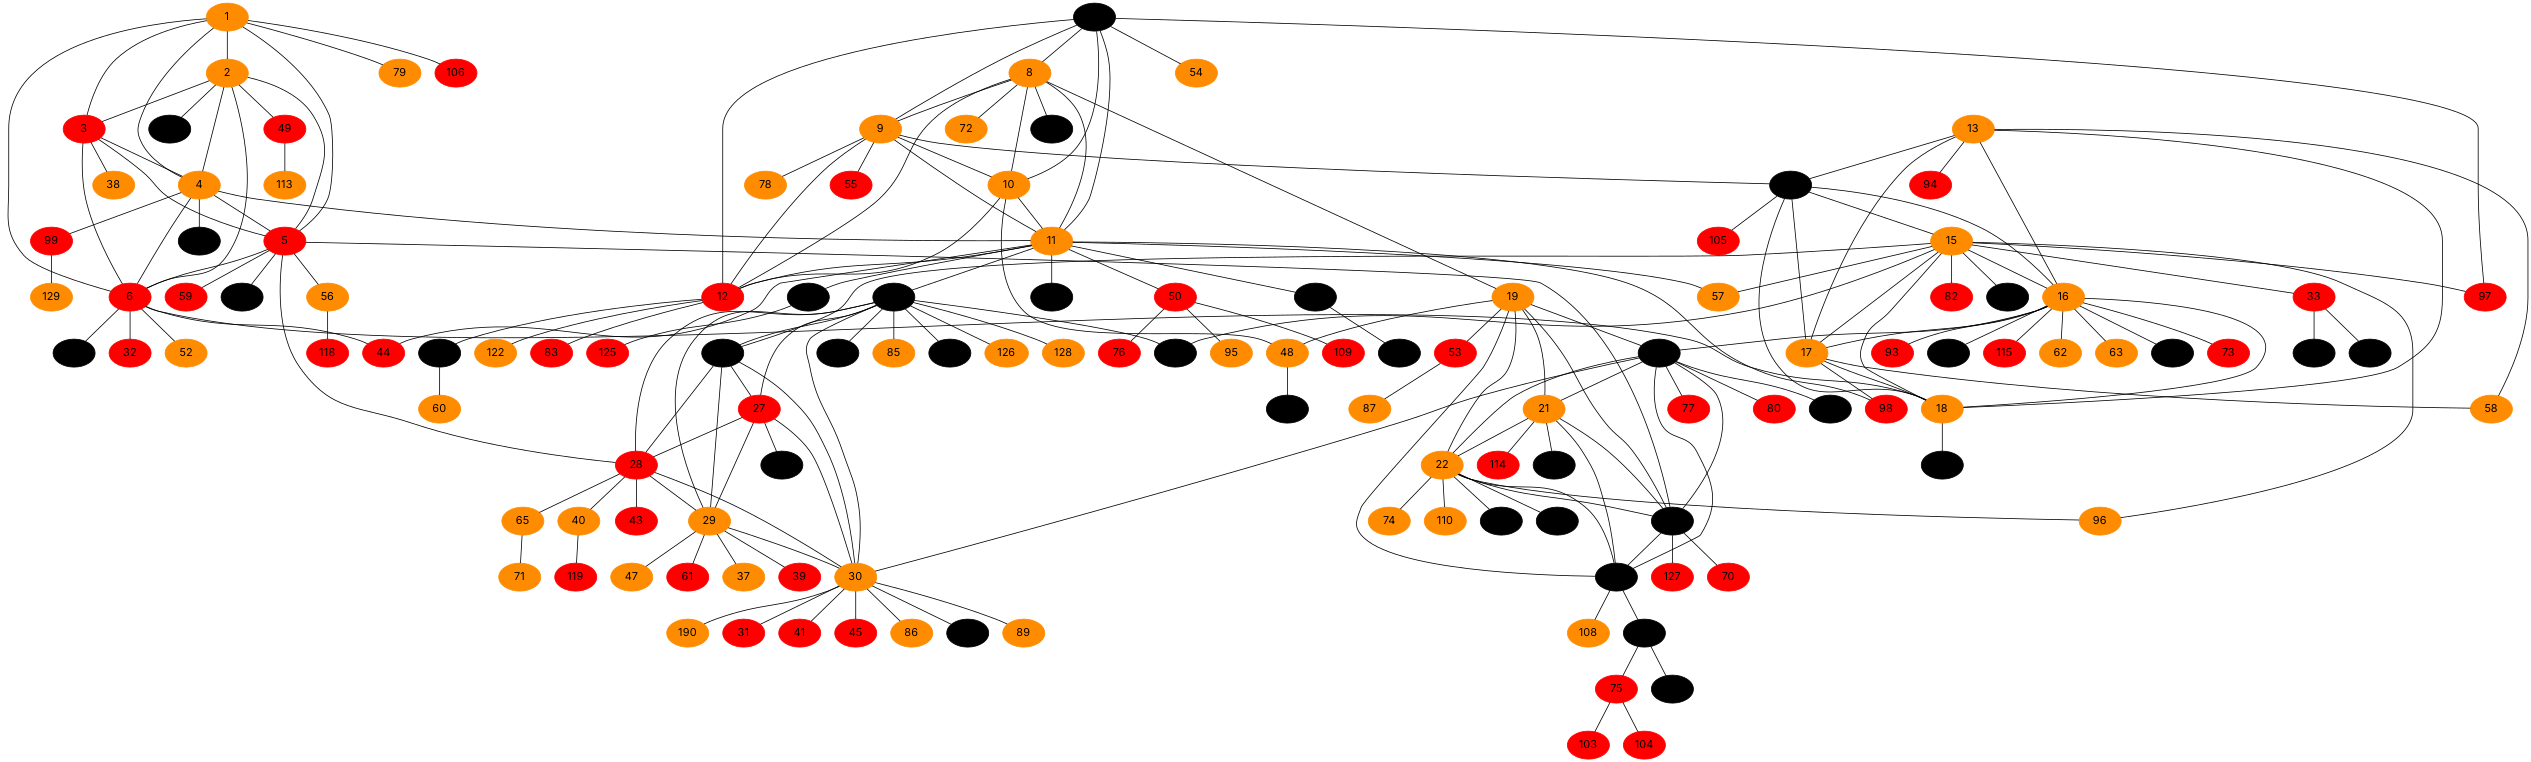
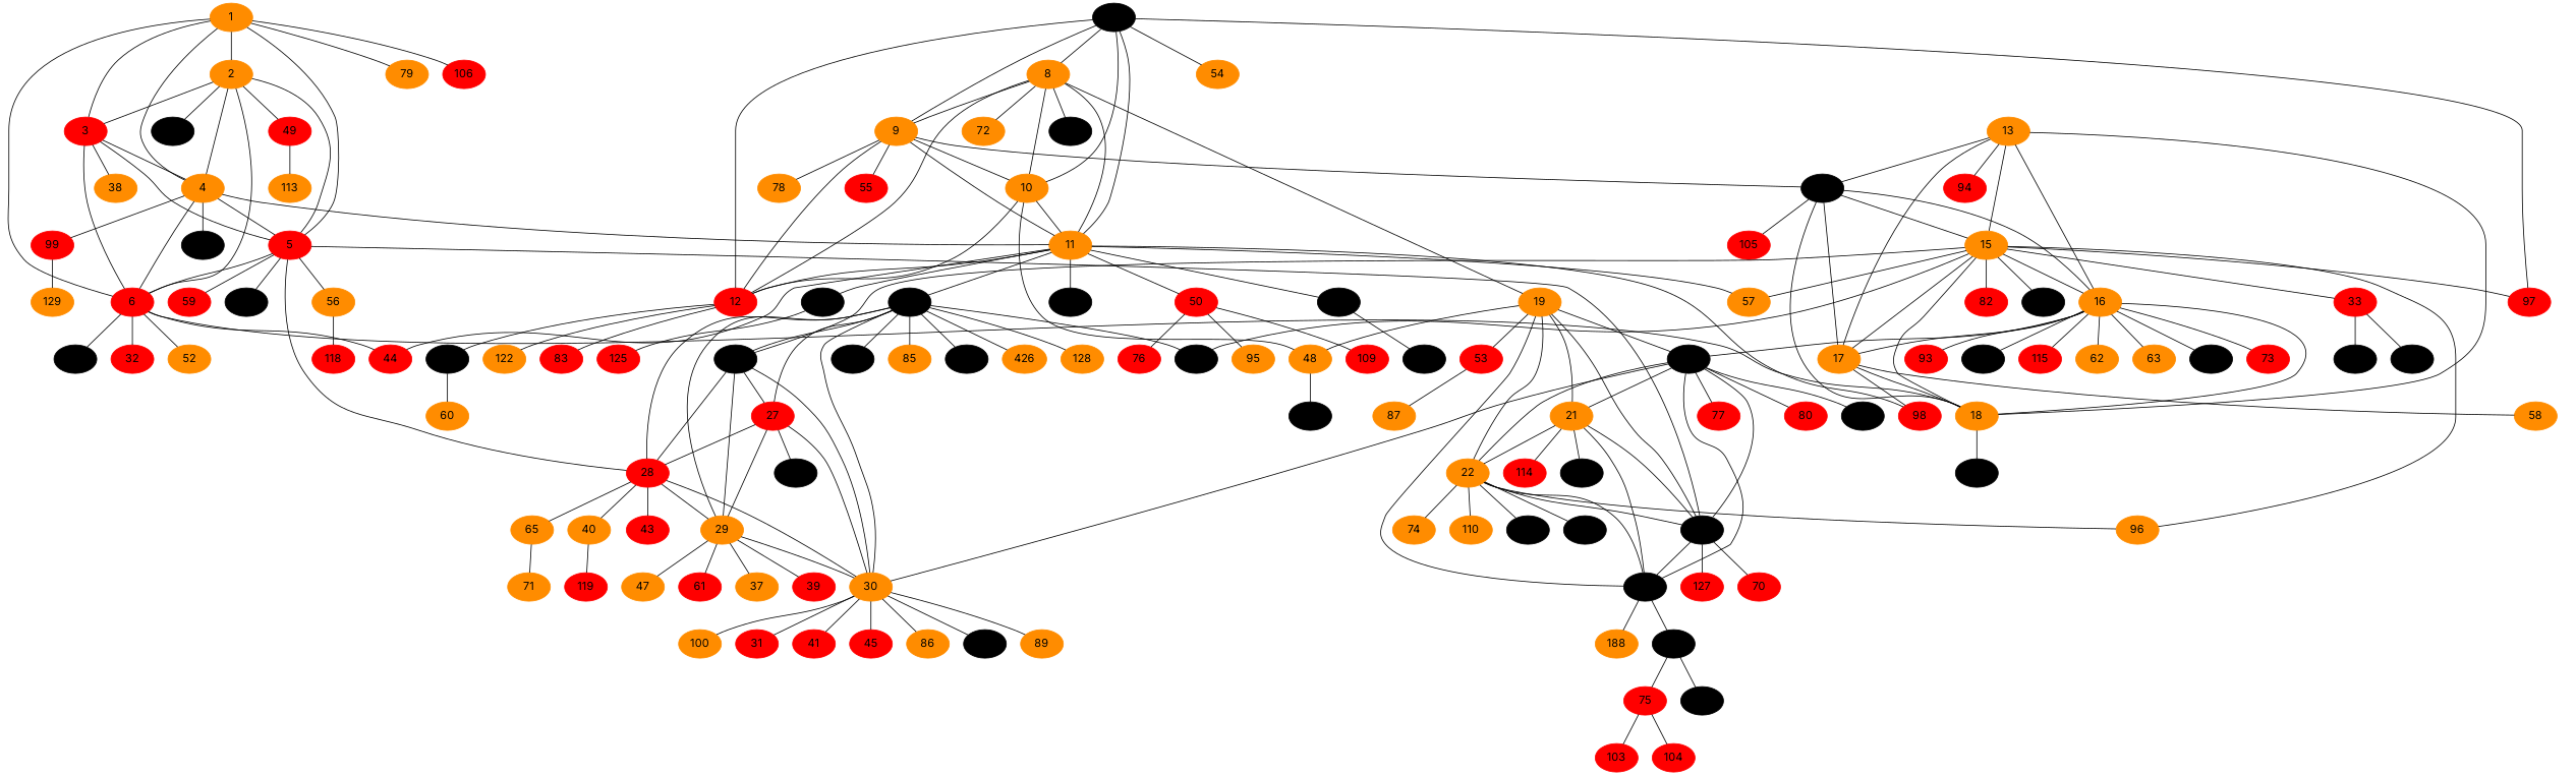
  graph {
    fontname=Inter
    node [color=darkorange fontname=Inter style=filled]
    edge [fontname=Inter]
    1
    2
    3 [color=red]
    4
    5 [color=red]
    6 [color=red]
    79
    106 [color=red]
    49 [color=red]
    123 [color=black]
    38
    11
    90 [color=black]
    99 [color=red]
    23 [color=black]
    28 [color=red]
    56
    59 [color=red]
    68 [color=black]
    18
    32 [color=red]
    44 [color=red]
    52
    92 [color=black]
    113
    12 [color=red]
    25 [color=black]
    50 [color=red]
    57
    66 [color=black]
    67 [color=black]
    98 [color=red]
    112 [color=black]
    129
    24 [color=black]
    70 [color=red]
    127 [color=red]
    30
    29
    40
    43 [color=red]
    65
    118 [color=red]
    91 [color=black]
    7 [color=black]
    8
    9
    10
    54
    97 [color=red]
    19
    72
    116 [color=black]
    14 [color=black]
    55 [color=red]
    78
    48
    46 [color=black]
    83 [color=red]
    122
    20 [color=black]
    21
    22
    53 [color=red]
    15
    16
    17
    105 [color=red]
    69 [color=black]
    26 [color=black]
    101 [color=black]
    27 [color=red]
    35 [color=black]
    85
    102 [color=black]
-   126
+   126 [label=426]
    128
    76 [color=red]
    95
    109 [color=red]
    84 [color=black]
    125 [color=red]
    60
    13
    94 [color=red]
    33 [color=red]
    82 [color=red]
    96
    120 [color=black]
    62
    63
    64 [color=black]
    73 [color=red]
    93 [color=red]
    111 [color=black]
    115 [color=red]
    58
    81 [color=black]
    117 [color=black]
    77 [color=red]
    80 [color=red]
    107 [color=black]
    51 [color=black]
    114 [color=red]
    34 [color=black]
    74
    110
    124 [color=black]
    36 [color=black]
-   108
+   108 [label=188]
    87
    31 [color=red]
    41 [color=red]
    45 [color=red]
    86
    88 [color=black]
    89
-   100 [label=190]
+   100
    75 [color=red]
    121 [color=black]
    42 [color=black]
    37
    39 [color=red]
    47
    61 [color=red]
    119 [color=red]
    71
    103 [color=red]
    104 [color=red]
    1 -- 2
    1 -- 3
    1 -- 4
    1 -- 5
    1 -- 6
    1 -- 79
    1 -- 106
    2 -- 3
    2 -- 4
    2 -- 5
    2 -- 6
    2 -- 49
    2 -- 123
    3 -- 4
    3 -- 5
    3 -- 6
    3 -- 38
    4 -- 5
    4 -- 6
    4 -- 11
    4 -- 90
    4 -- 99
    5 -- 6
    5 -- 23
    5 -- 28
    5 -- 56
    5 -- 59
    5 -- 68
    6 -- 18
    6 -- 32
    6 -- 44
    6 -- 52
    6 -- 92
    49 -- 113
    11 -- 44
    11 -- 12
    11 -- 25
    11 -- 50
    11 -- 57
    11 -- 66
    11 -- 67
    11 -- 98
    11 -- 112
    99 -- 129
    23 -- 24
    23 -- 70
    23 -- 127
    28 -- 30
    28 -- 29
    28 -- 40
    28 -- 43
    28 -- 65
    56 -- 118
    18 -- 91
    12 -- 46
    12 -- 83
    12 -- 122
    25 -- 28
    25 -- 30
    25 -- 29
    25 -- 26
    25 -- 101
    25 -- 27
    25 -- 35
    25 -- 85
    25 -- 102
    25 -- 126
    25 -- 128
    50 -- 76
    50 -- 95
    50 -- 109
    67 -- 84
    112 -- 125
    24 -- 36
    24 -- 108
    30 -- 31
    30 -- 41
    30 -- 45
    30 -- 86
    30 -- 88
    30 -- 89
    30 -- 100
    29 -- 30
    29 -- 37
    29 -- 39
    29 -- 47
    29 -- 61
    40 -- 119
    65 -- 71
    7 -- 11
    7 -- 12
    7 -- 8
    7 -- 9
    7 -- 10
    7 -- 54
    7 -- 97
    8 -- 11
    8 -- 12
    8 -- 9
    8 -- 10
    8 -- 19
    8 -- 72
    8 -- 116
    9 -- 11
    9 -- 12
    9 -- 10
    9 -- 14
    9 -- 55
    9 -- 78
    10 -- 11
    10 -- 12
    10 -- 48
    19 -- 23
    19 -- 24
    19 -- 48
    19 -- 20
    19 -- 21
    19 -- 22
    19 -- 53
    14 -- 18
    14 -- 15
    14 -- 16
    14 -- 17
    14 -- 105
    48 -- 69
    46 -- 60
    20 -- 23
    20 -- 24
    20 -- 30
    20 -- 21
    20 -- 22
    20 -- 77
    20 -- 80
    20 -- 107
    21 -- 23
    21 -- 24
    21 -- 22
    21 -- 51
    21 -- 114
    22 -- 23
    22 -- 24
    22 -- 96
    22 -- 34
    22 -- 74
    22 -- 110
    22 -- 124
    53 -- 87
    15 -- 18
    15 -- 57
    15 -- 97
    15 -- 16
    15 -- 17
    15 -- 26
    15 -- 101
    15 -- 33
    15 -- 82
    15 -- 96
    15 -- 120
    16 -- 18
    16 -- 20
    16 -- 17
    16 -- 62
    16 -- 63
    16 -- 64
    16 -- 73
    16 -- 93
    16 -- 111
    16 -- 115
    17 -- 18
    17 -- 98
    17 -- 58
    26 -- 28
    26 -- 30
    26 -- 29
    26 -- 27
    27 -- 28
    27 -- 30
    27 -- 29
    27 -- 42
    13 -- 18
    13 -- 14
-   13 -- 58
+   13 -- 15
    13 -- 16
    13 -- 17
    13 -- 94
    33 -- 81
    33 -- 117
    36 -- 75
    36 -- 121
    75 -- 103
    75 -- 104
  }
